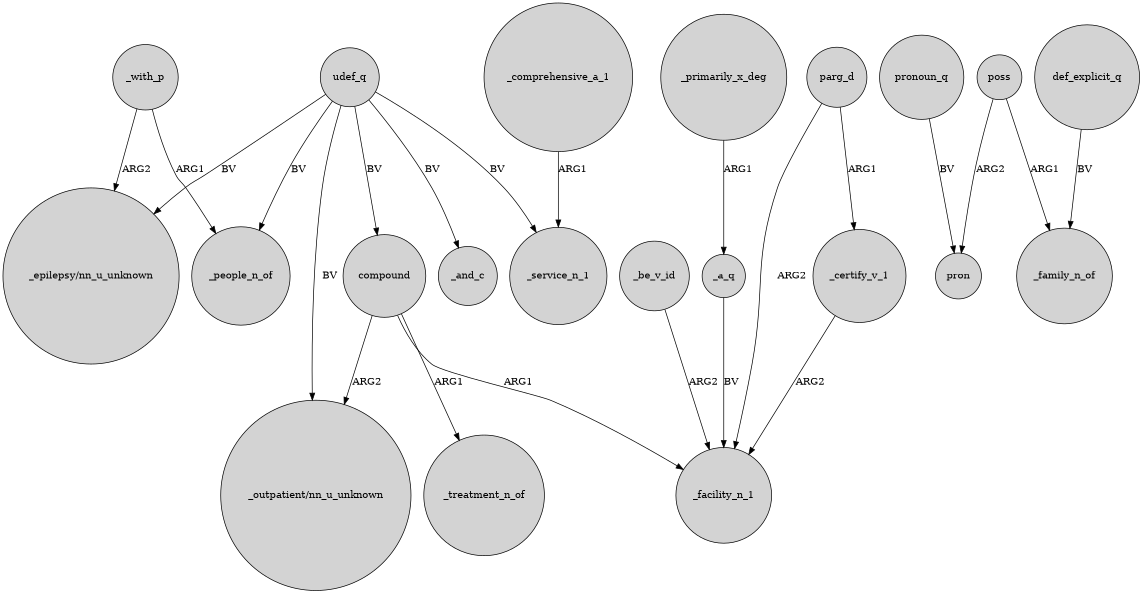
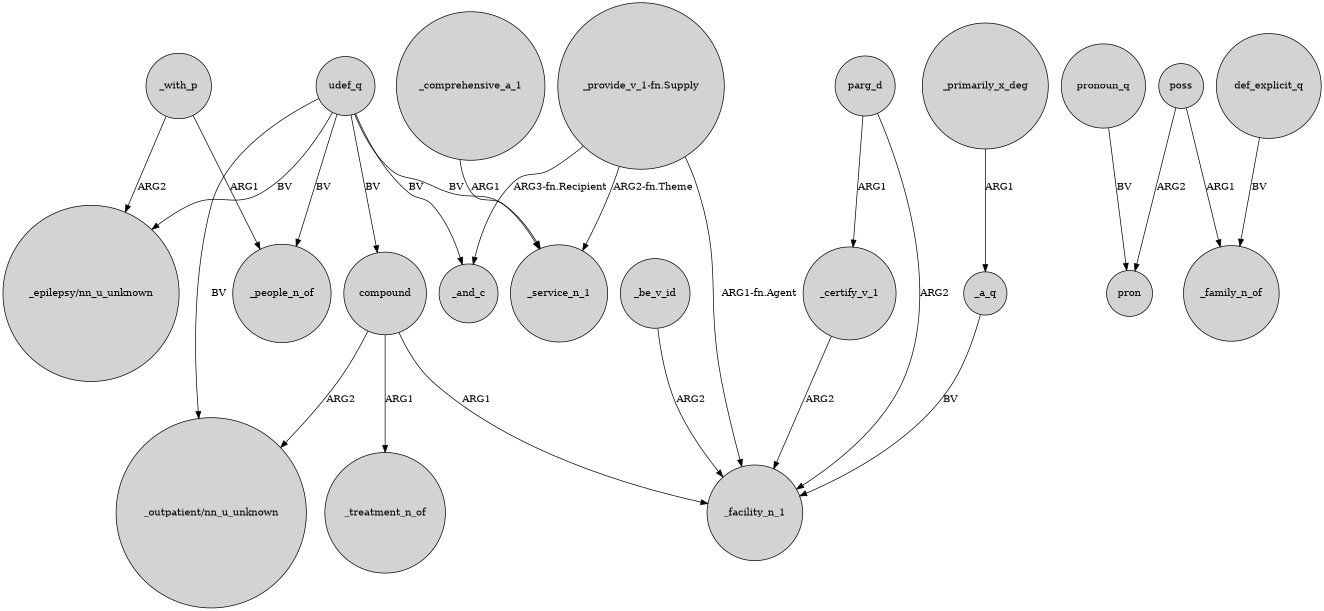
  digraph {
    node [shape=circle style=filled]
    compound
    "_outpatient/nn_u_unknown"
    _facility_n_1
    _treatment_n_of
    _with_p
    "_epilepsy/nn_u_unknown"
    _people_n_of
+   "_provide_v_1-fn.Supply"
    _service_n_1
    _and_c
    poss
    pron
    _family_n_of
    _certify_v_1
    _be_v_id
    pronoun_q
    udef_q
    parg_d
    _a_q
    def_explicit_q
    _primarily_x_deg
    _comprehensive_a_1
    compound -> "_outpatient/nn_u_unknown" [label=ARG2]
    compound -> _facility_n_1 [label=ARG1]
    compound -> _treatment_n_of [label=ARG1]
    _with_p -> "_epilepsy/nn_u_unknown" [label=ARG2]
    _with_p -> _people_n_of [label=ARG1]
+   "_provide_v_1-fn.Supply" -> _facility_n_1 [label="ARG1-fn.Agent"]
+   "_provide_v_1-fn.Supply" -> _service_n_1 [label="ARG2-fn.Theme"]
+   "_provide_v_1-fn.Supply" -> _and_c [label="ARG3-fn.Recipient"]
    poss -> pron [label=ARG2]
    poss -> _family_n_of [label=ARG1]
    _certify_v_1 -> _facility_n_1 [label=ARG2]
    _be_v_id -> _facility_n_1 [label=ARG2]
    pronoun_q -> pron [label=BV]
    udef_q -> compound [label=BV]
    udef_q -> "_outpatient/nn_u_unknown" [label=BV]
    udef_q -> "_epilepsy/nn_u_unknown" [label=BV]
    udef_q -> _people_n_of [label=BV]
    udef_q -> _service_n_1 [label=BV]
    udef_q -> _and_c [label=BV]
    parg_d -> _facility_n_1 [label=ARG2]
    parg_d -> _certify_v_1 [label=ARG1]
    _a_q -> _facility_n_1 [label=BV]
    def_explicit_q -> _family_n_of [label=BV]
    _primarily_x_deg -> _a_q [label=ARG1]
    _comprehensive_a_1 -> _service_n_1 [label=ARG1]
  }
